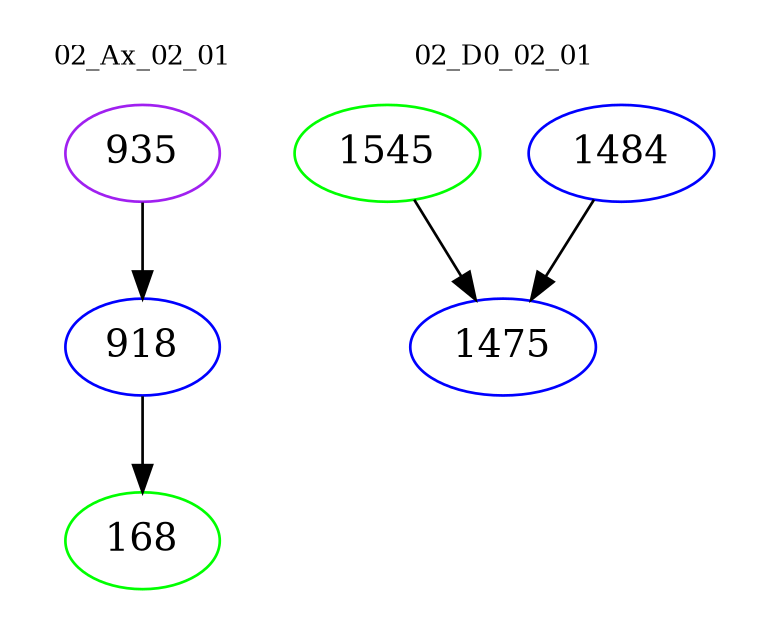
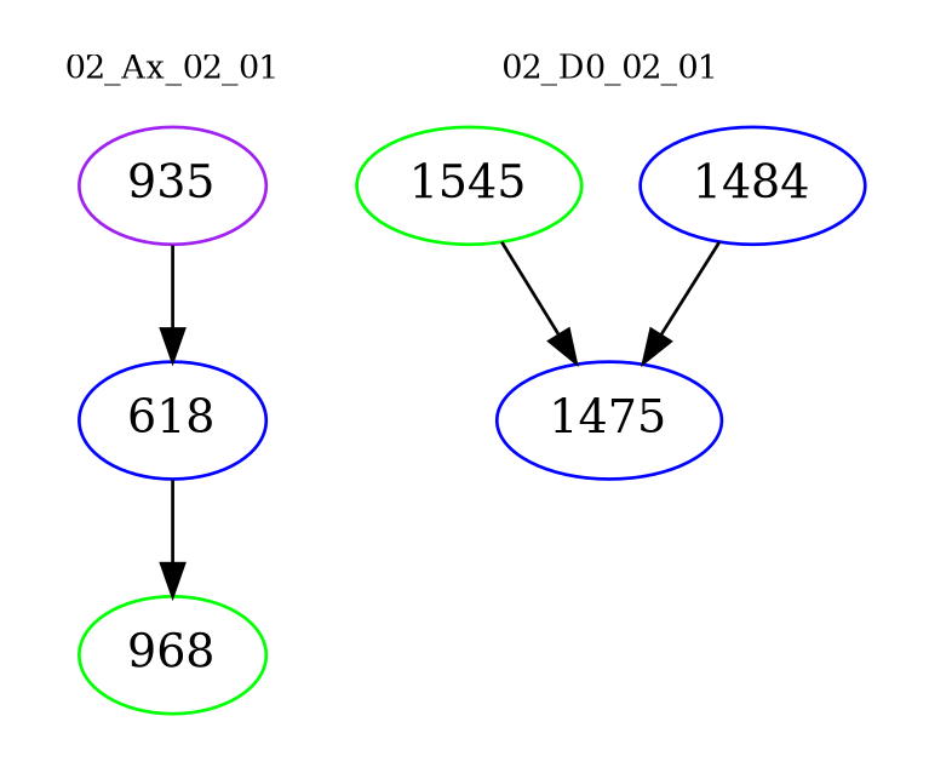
  digraph {
    node [color=blue]
    edge [color=black]
    n1 [color=purple label=935]
-   n2 [label=918]
-   n3 [color=green label=168]
+   n2 [label=618]
+   n3 [color=green label=968]
    n4 [label=1484]
    n5 [label=1475]
    n6 [color=green label=1545]
    subgraph cluster_1 {
      color=white
      fontsize=10
      label="02_Ax_02_01"
      n1
      n2
      n3
    }
    subgraph cluster_2 {
      color=white
      fontsize=10
      label="02_D0_02_01"
      n4
      n5
      n6
    }
    n1 -> n2
    n2 -> n3
    n4 -> n5
    n6 -> n5
  }
